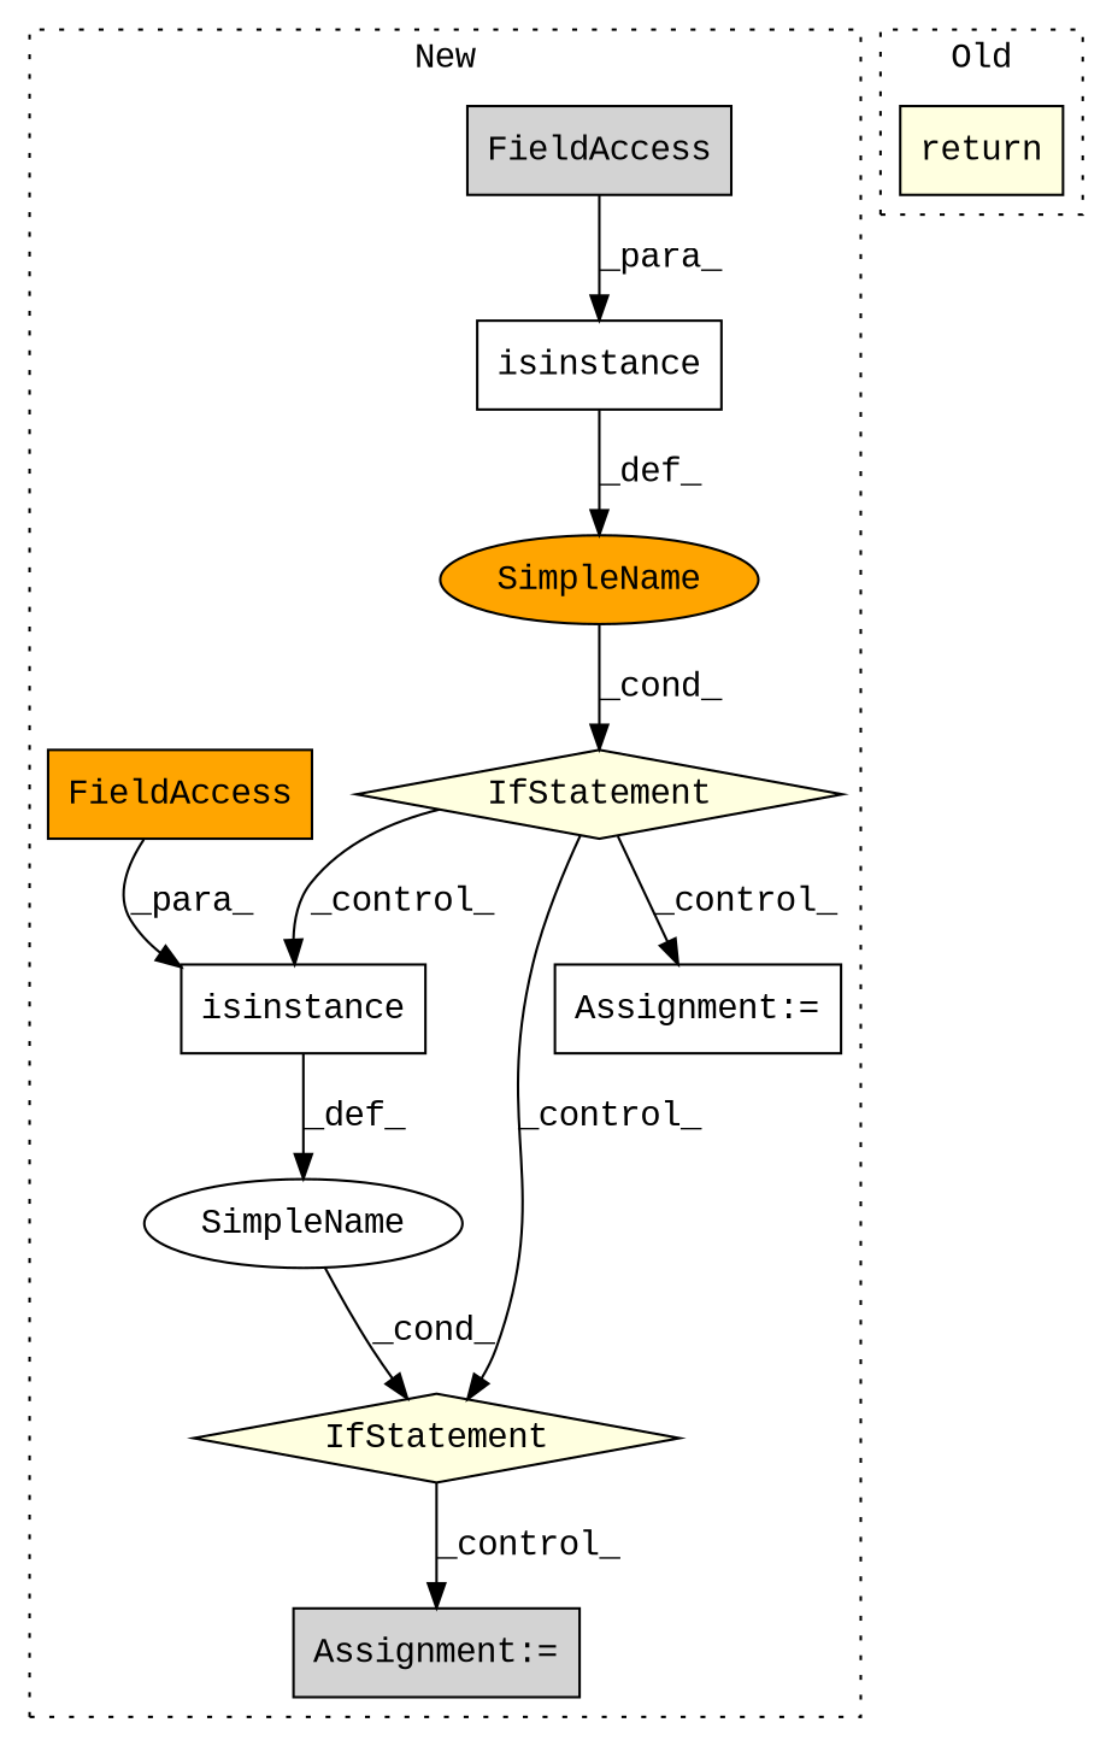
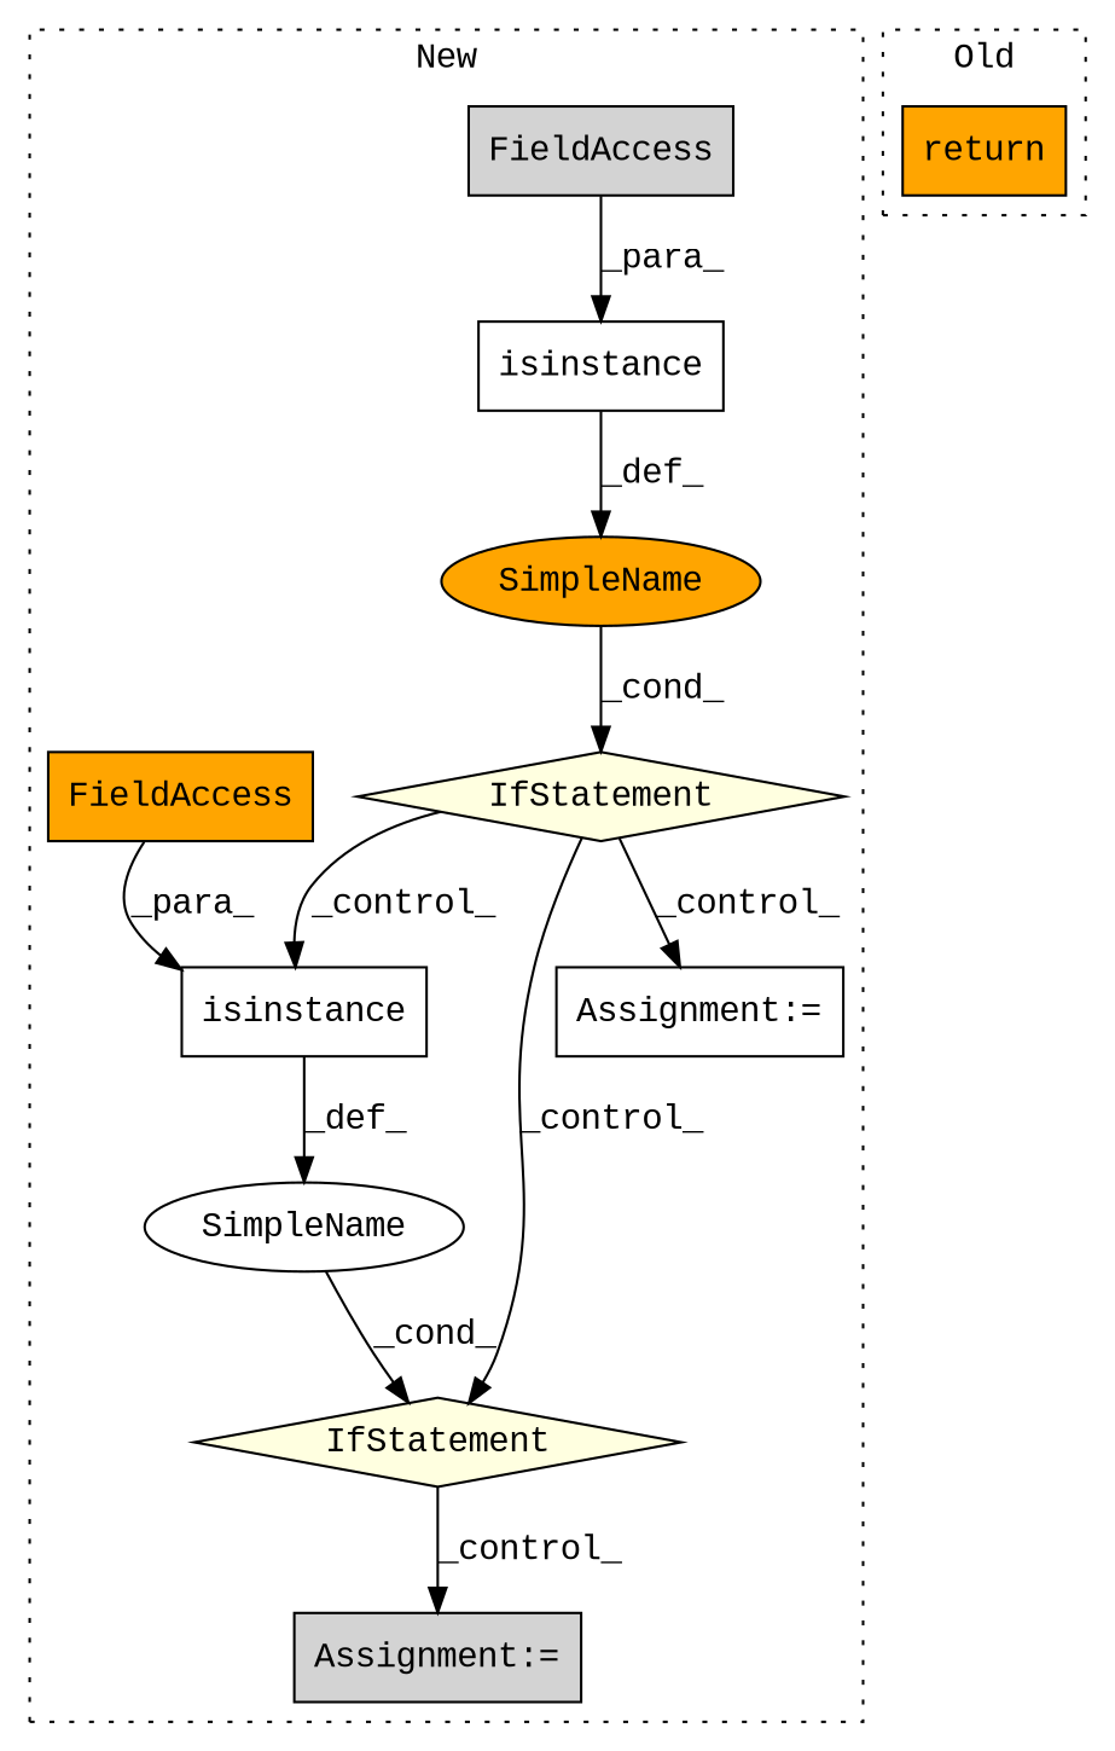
  digraph {
    fontname="Liberation Mono"
    node [a=32 shape=box style=filled fillcolor=white fontname="Liberation Mono"]
    edge [fontname="Liberation Mono"]
    n1 [l="11,1" label=isinstance s="3880,3904"]
    n2 [a=25 l="4,2" label=IfStatement s="3876,3905" shape=diamond fillcolor=lightyellow]
    n3 [a=7 l="72,2" label="Assignment:=" s="3915,4014"]
    n4 [a=42 label=SimpleName shape=ellipse fillcolor=orange]
    n5 [a=22 l=7 label=FieldAccess s=3897 fillcolor=lightgrey]
    n6 [a=25 l="4,2" label=IfStatement s="4265,4291" shape=diamond fillcolor=lightyellow]
    n7 [a=7 l=33 label="Assignment:=" s=4494 fillcolor=lightgrey]
    n8 [a=42 label=SimpleName shape=ellipse]
    n9 [l="11,1" label=isinstance s="4269,4290"]
    n10 [a=22 l=4 label=FieldAccess s=4286 fillcolor=orange]
-   n11 [a=41 l=7 label=return s=3936 fillcolor=lightyellow]
+   n11 [a=41 l=7 label=return s=3936 fillcolor=orange]
    subgraph cluster_1 {
      label=New
      style=dotted
      n1
      n2
      n3
      n4
      n5
      n6
      n7
      n8
      n9
      n10
    }
    subgraph cluster_2 {
      label=Old
      style=dotted
      n11
    }
    n1 -> n4 [label=_def_]
    n2 -> n3 [label=_control_]
    n2 -> n6 [label=_control_]
    n2 -> n9 [label=_control_]
    n4 -> n2 [label=_cond_]
    n5 -> n1 [label=_para_]
    n6 -> n7 [label=_control_]
    n8 -> n6 [label=_cond_]
    n9 -> n8 [label=_def_]
    n10 -> n9 [label=_para_]
  }
